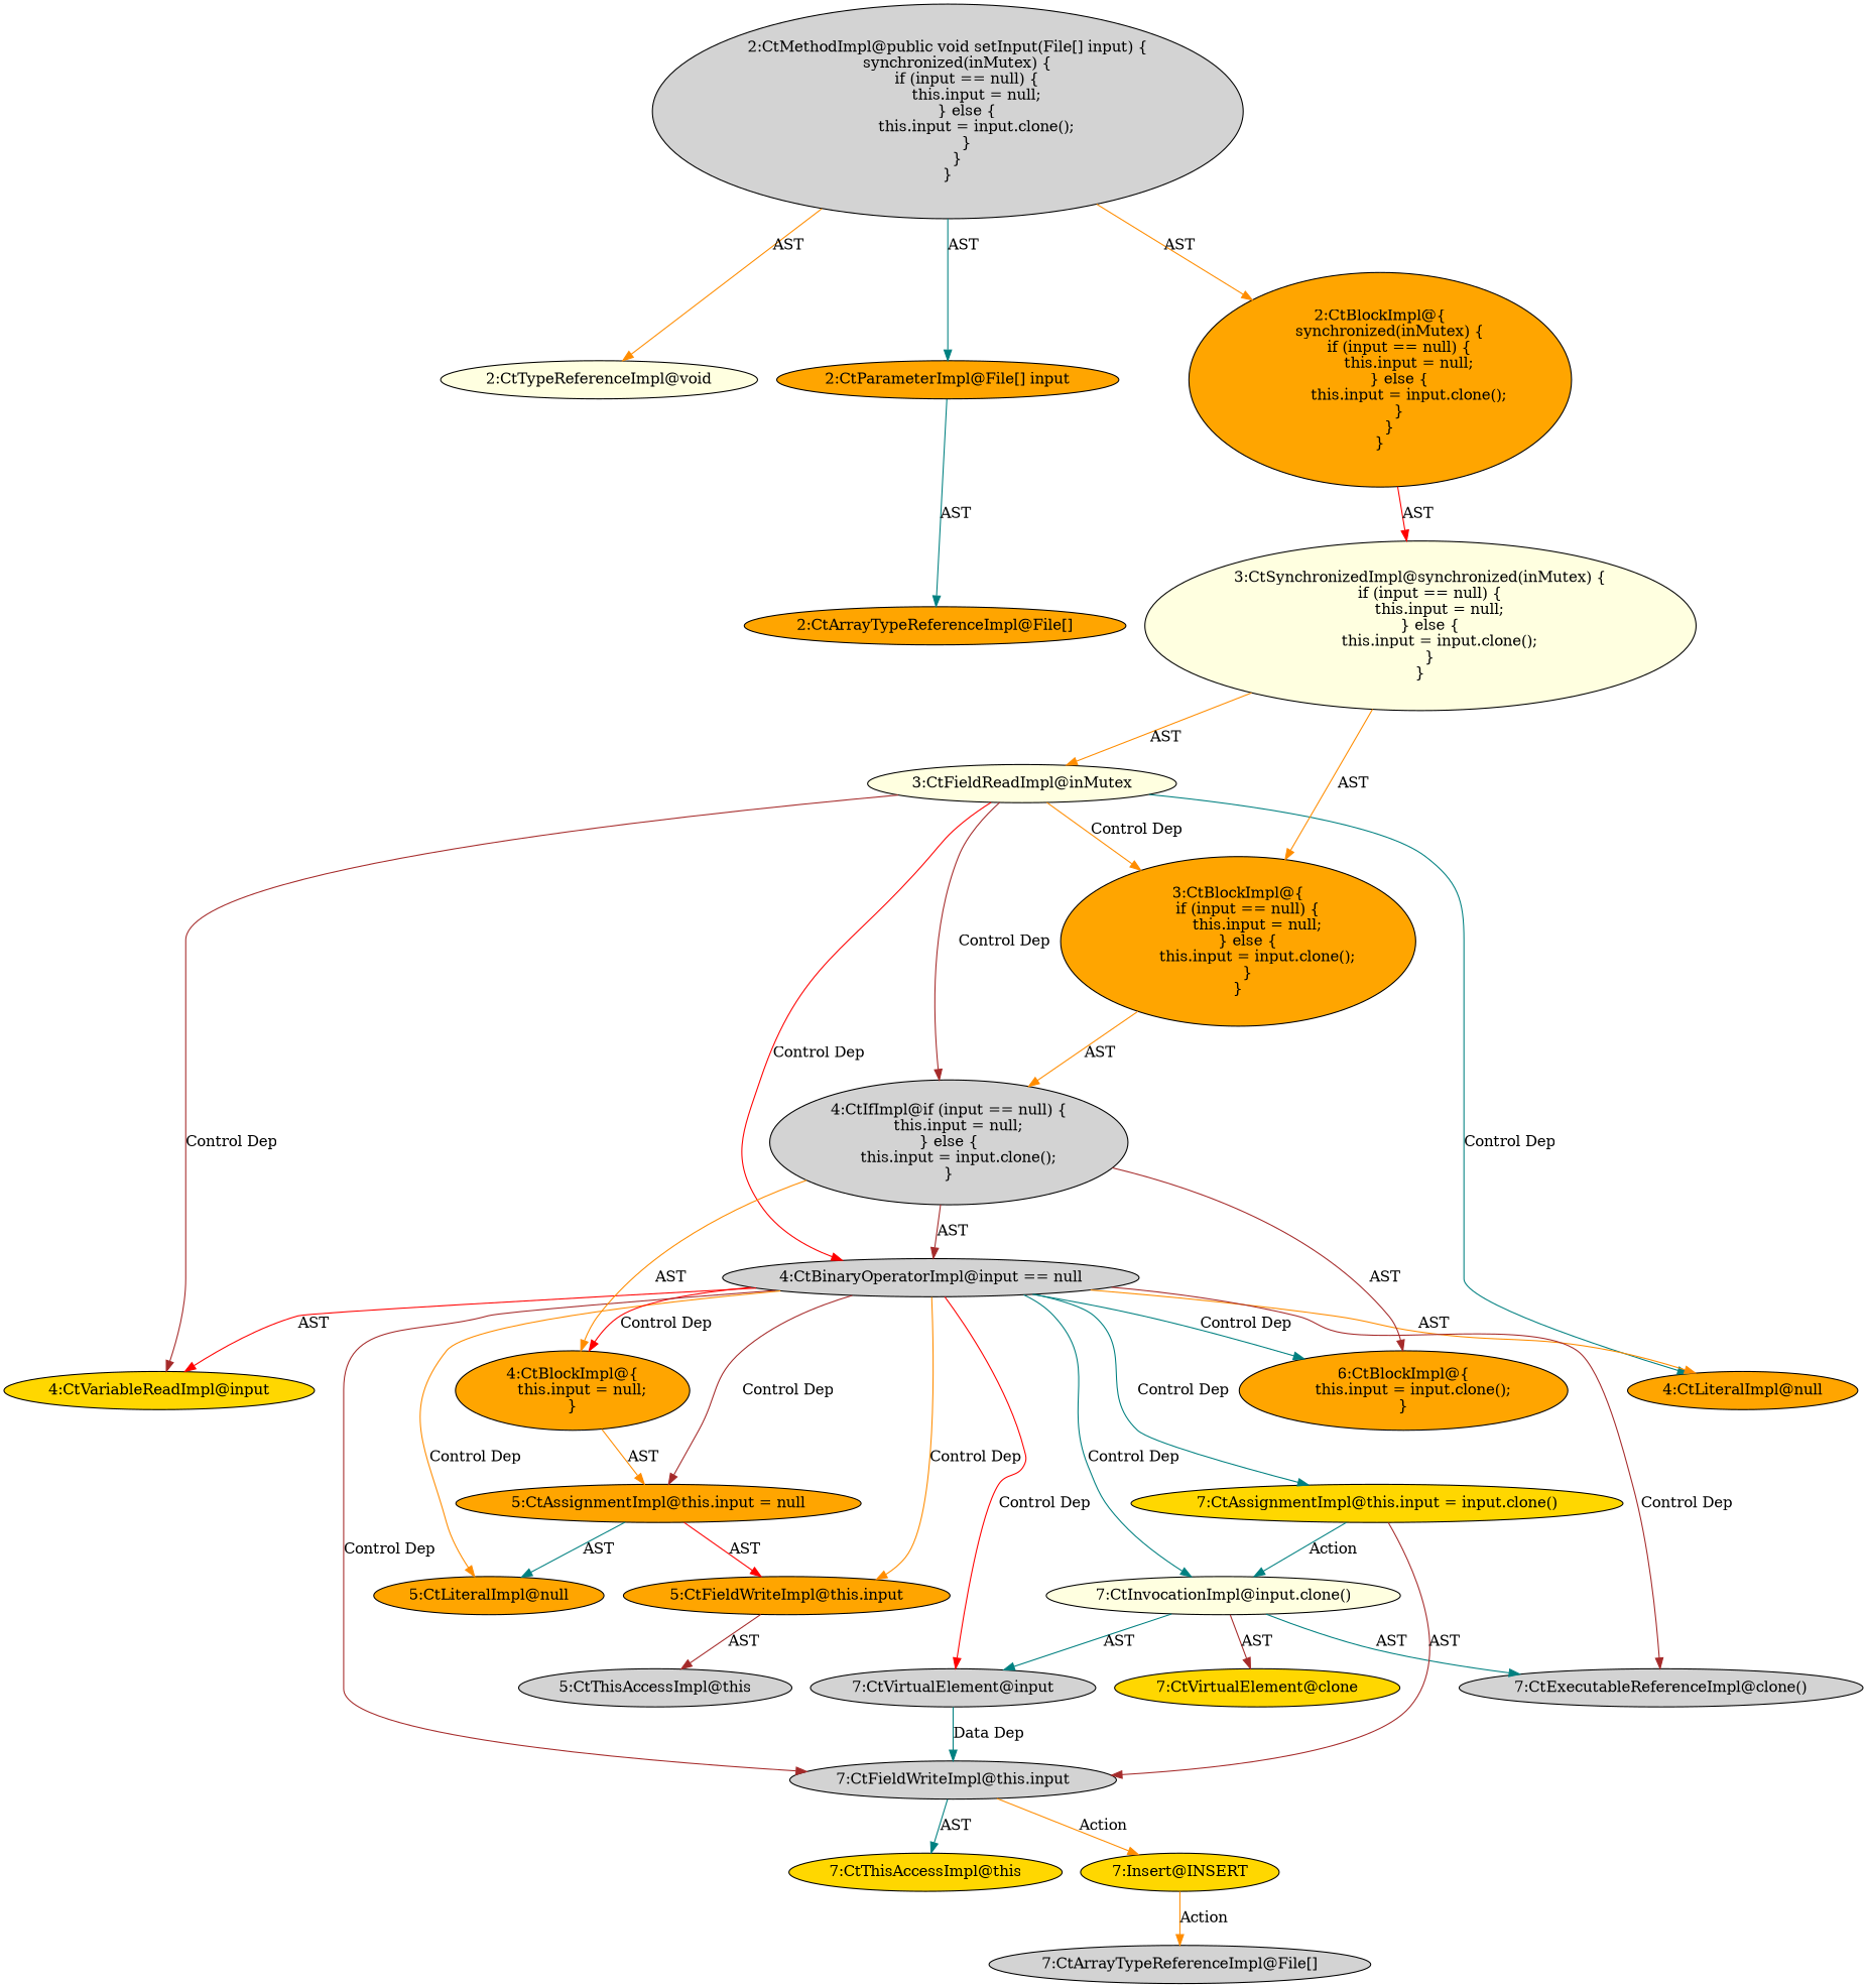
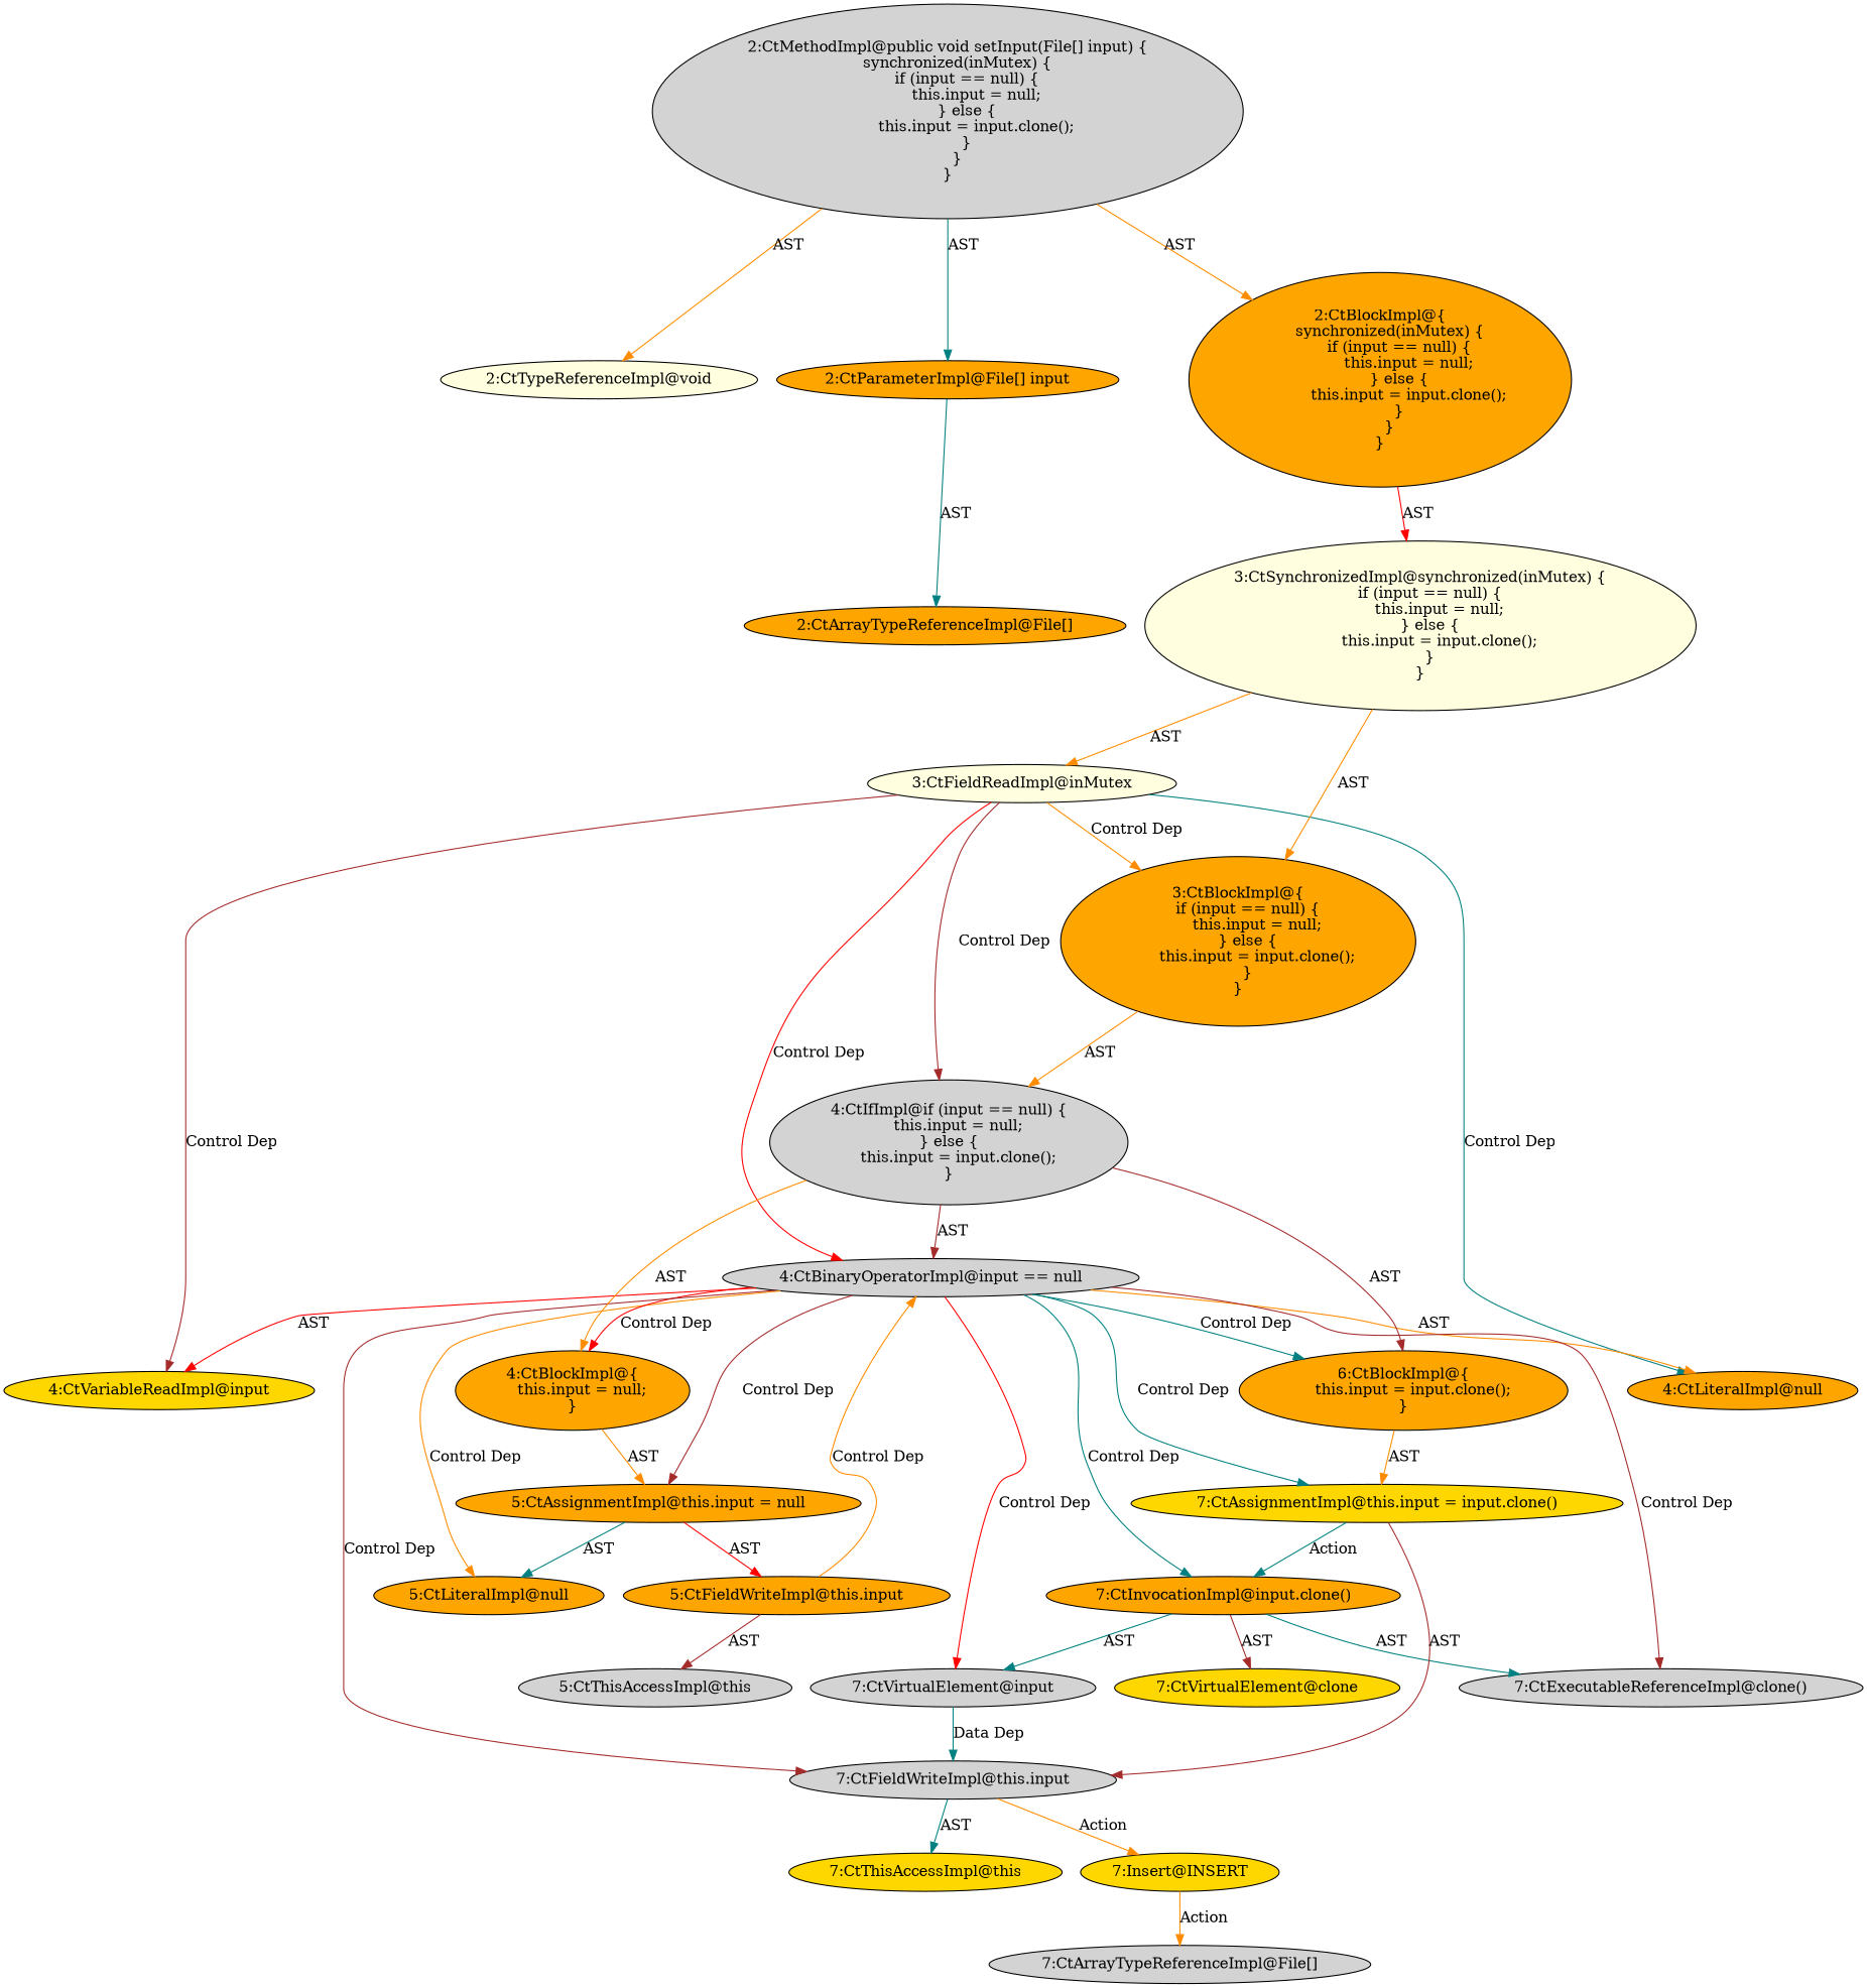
  digraph {
    node [fillcolor=orange shape=ellipse style=filled]
    edge [color=darkorange]
    n1 [fillcolor=lightyellow label="2:CtTypeReferenceImpl@void"]
    n2 [label="2:CtParameterImpl@File[] input"]
    n3 [label="2:CtArrayTypeReferenceImpl@File[]"]
    n4 [fillcolor=lightyellow label="3:CtFieldReadImpl@inMutex"]
    n5 [fillcolor=gold label="4:CtVariableReadImpl@input"]
    n6 [label="4:CtLiteralImpl@null"]
    n7 [fillcolor=lightgrey label="4:CtBinaryOperatorImpl@input == null"]
    n8 [fillcolor=lightgrey label="4:CtIfImpl@if (input == null) \{\n    this.input = null;\n\} else \{\n    this.input = input.clone();\n\}"]
    n9 [label="3:CtBlockImpl@\{\n    if (input == null) \{\n        this.input = null;\n    \} else \{\n        this.input = input.clone();\n    \}\n\}"]
    n10 [label="5:CtFieldWriteImpl@this.input"]
    n11 [label="5:CtLiteralImpl@null"]
    n12 [label="5:CtAssignmentImpl@this.input = null"]
    n13 [label="4:CtBlockImpl@\{\n    this.input = null;\n\}"]
    n14 [fillcolor=lightgrey label="7:CtFieldWriteImpl@this.input"]
    n15 [fillcolor=lightgrey label="7:CtExecutableReferenceImpl@clone()"]
    n16 [fillcolor=lightgrey label="7:CtVirtualElement@input"]
-   n17 [fillcolor=lightyellow label="7:CtInvocationImpl@input.clone()"]
+   n17 [label="7:CtInvocationImpl@input.clone()"]
    n18 [fillcolor=gold label="7:CtAssignmentImpl@this.input = input.clone()"]
    n19 [label="6:CtBlockImpl@\{\n    this.input = input.clone();\n\}"]
    n20 [fillcolor=lightgrey label="5:CtThisAccessImpl@this"]
    n21 [fillcolor=gold label="7:CtThisAccessImpl@this"]
    n22 [fillcolor=gold label="7:Insert@INSERT"]
    n23 [fillcolor=gold label="7:CtVirtualElement@clone"]
    n24 [fillcolor=lightgrey label="7:CtArrayTypeReferenceImpl@File[]"]
    n25 [fillcolor=lightyellow label="3:CtSynchronizedImpl@synchronized(inMutex) \{\n    if (input == null) \{\n        this.input = null;\n    \} else \{\n        this.input = input.clone();\n    \}\n\}"]
    n26 [label="2:CtBlockImpl@\{\n    synchronized(inMutex) \{\n        if (input == null) \{\n            this.input = null;\n        \} else \{\n            this.input = input.clone();\n        \}\n    \}\n\}"]
    n27 [fillcolor=lightgrey label="2:CtMethodImpl@public void setInput(File[] input) \{\n    synchronized(inMutex) \{\n        if (input == null) \{\n            this.input = null;\n        \} else \{\n            this.input = input.clone();\n        \}\n    \}\n\}"]
    n2 -> n3 [color=teal label=AST]
    n4 -> n5 [color=brown label="Control Dep"]
    n4 -> n6 [color=teal label="Control Dep"]
    n4 -> n7 [color=red label="Control Dep"]
    n4 -> n8 [color=brown label="Control Dep"]
    n4 -> n9 [label="Control Dep"]
    n7 -> n5 [color=red label=AST]
    n7 -> n6 [label=AST]
-   n7 -> n10 [label="Control Dep"]
+   n10 -> n7 [label="Control Dep"]
    n7 -> n11 [label="Control Dep"]
    n7 -> n12 [color=brown label="Control Dep"]
    n7 -> n13 [color=red label="Control Dep"]
    n7 -> n14 [color=brown label="Control Dep"]
    n7 -> n15 [color=brown label="Control Dep"]
    n7 -> n16 [color=red label="Control Dep"]
    n7 -> n17 [color=teal label="Control Dep"]
    n7 -> n18 [color=teal label="Control Dep"]
    n7 -> n19 [color=teal label="Control Dep"]
    n8 -> n7 [color=brown label=AST]
    n8 -> n13 [label=AST]
    n8 -> n19 [color=brown label=AST]
    n9 -> n8 [label=AST]
    n10 -> n20 [color=brown label=AST]
    n12 -> n10 [color=red label=AST]
    n12 -> n11 [color=teal label=AST]
    n13 -> n12 [label=AST]
    n14 -> n21 [color=teal label=AST]
    n14 -> n22 [label=Action]
    n16 -> n14 [color=teal label="Data Dep"]
    n17 -> n15 [color=teal label=AST]
    n17 -> n16 [color=teal label=AST]
    n17 -> n23 [color=brown label=AST]
    n18 -> n14 [color=brown label=AST]
    n18 -> n17 [color=teal label=Action]
+   n19 -> n18 [label=AST]
    n22 -> n24 [label=Action]
    n25 -> n4 [label=AST]
    n25 -> n9 [label=AST]
    n26 -> n25 [color=red label=AST]
    n27 -> n1 [label=AST]
    n27 -> n2 [color=teal label=AST]
    n27 -> n26 [label=AST]
  }
